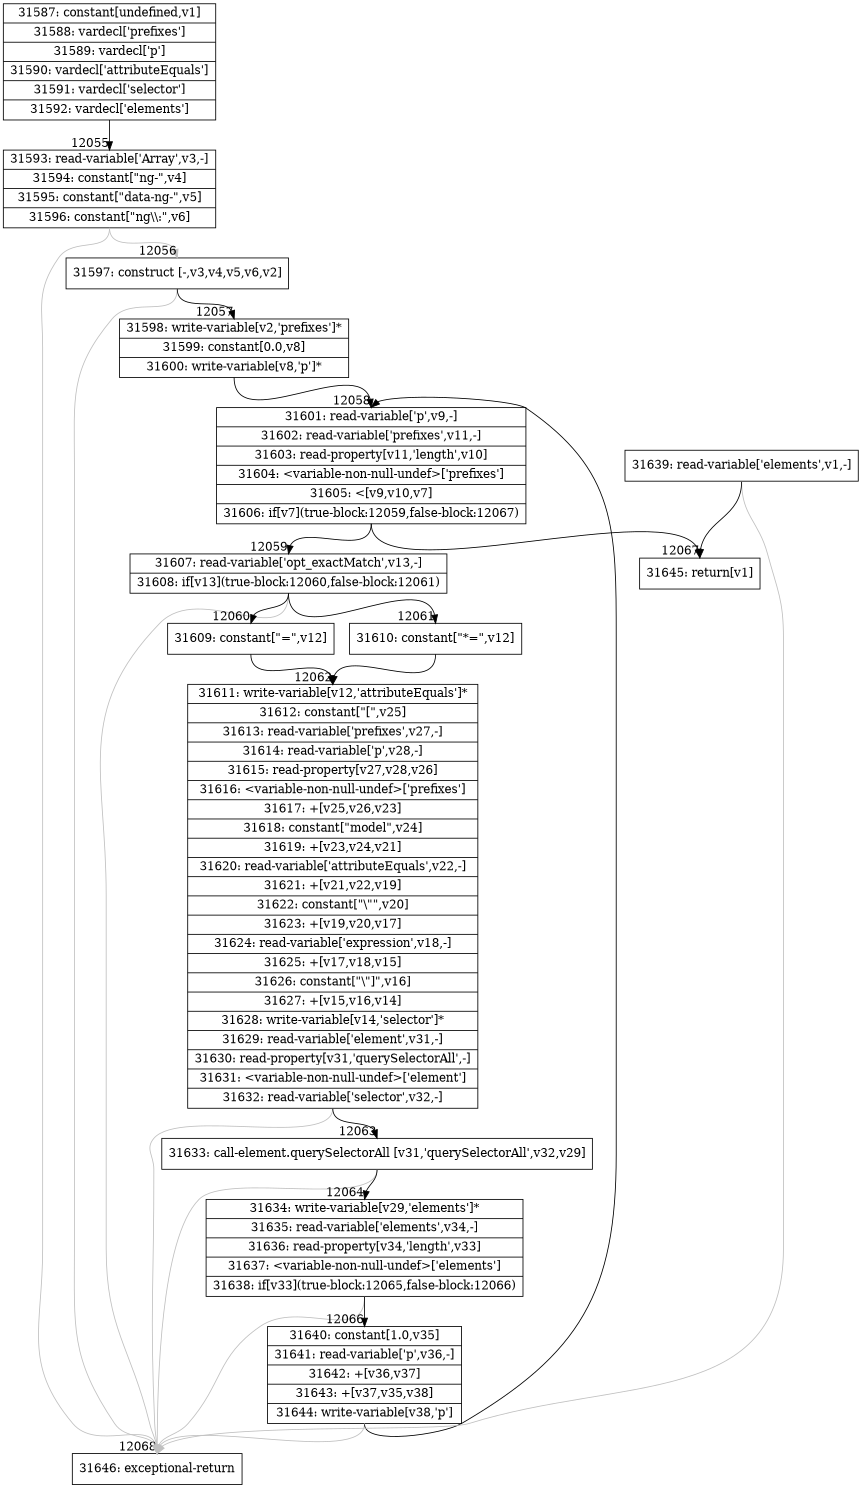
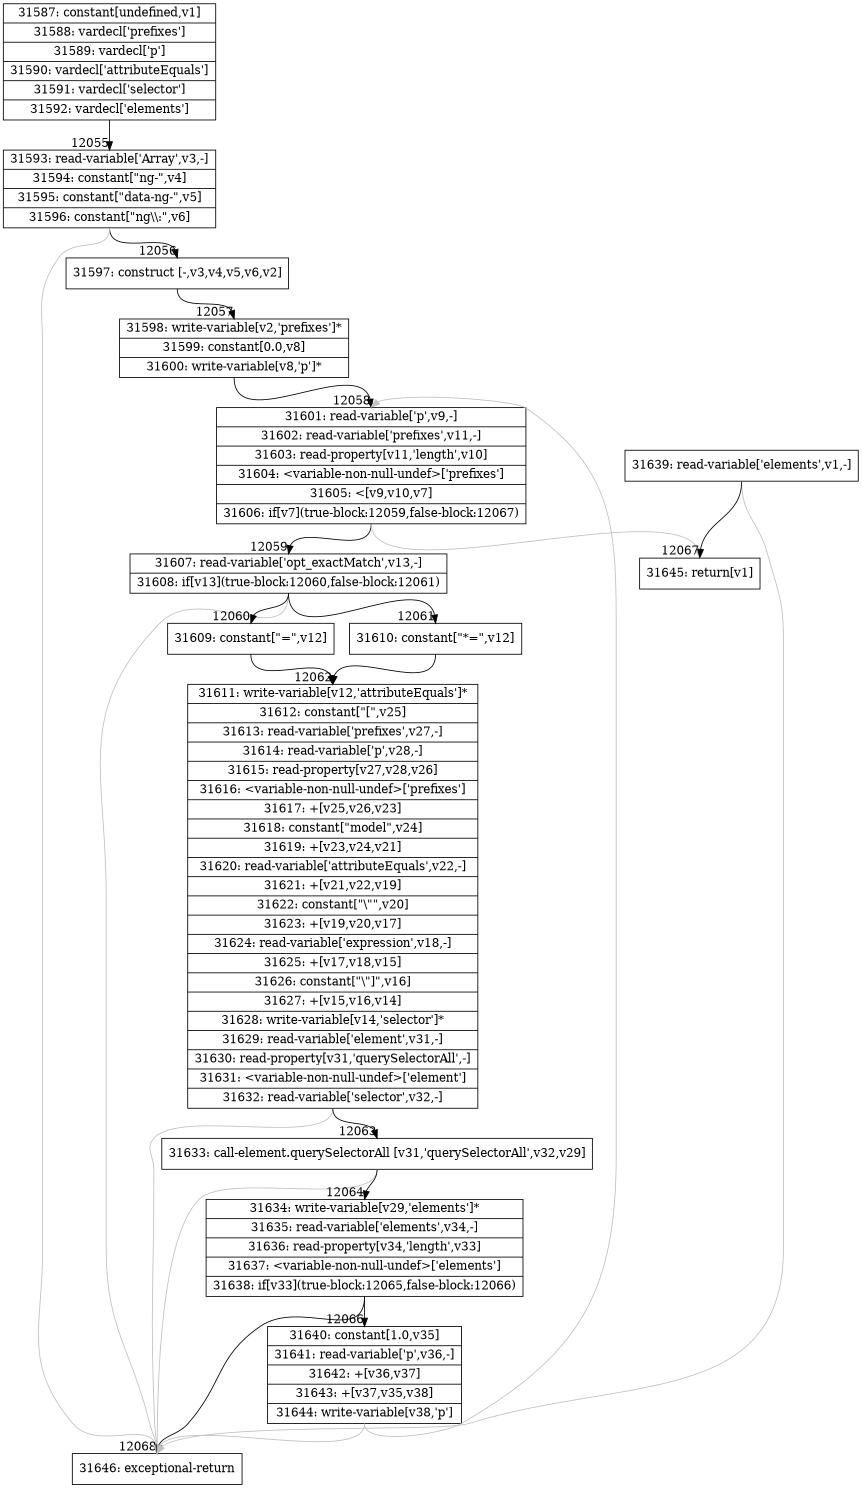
  digraph {
    rankdir=TD
    node [shape=record]
    edge [headport=n tailport=s]
    n1 [label="{31587: constant[undefined,v1]|31588: vardecl['prefixes']|31589: vardecl['p']|31590: vardecl['attributeEquals']|31591: vardecl['selector']|31592: vardecl['elements']}"]
    n2 [label="{31593: read-variable['Array',v3,-]|31594: constant[\"ng-\",v4]|31595: constant[\"data-ng-\",v5]|31596: constant[\"ng\\\\:\",v6]}"]
    n3 [label="{31597: construct [-,v3,v4,v5,v6,v2]}"]
    n4 [label="{31646: exceptional-return}"]
    n5 [label="{31598: write-variable[v2,'prefixes']*|31599: constant[0.0,v8]|31600: write-variable[v8,'p']*}"]
    n6 [label="{31601: read-variable['p',v9,-]|31602: read-variable['prefixes',v11,-]|31603: read-property[v11,'length',v10]|31604: \<variable-non-null-undef\>['prefixes']|31605: \<[v9,v10,v7]|31606: if[v7](true-block:12059,false-block:12067)}"]
    n7 [label="{31607: read-variable['opt_exactMatch',v13,-]|31608: if[v13](true-block:12060,false-block:12061)}"]
    n8 [label="{31645: return[v1]}"]
    n9 [label="{31609: constant[\"=\",v12]}"]
    n10 [label="{31610: constant[\"*=\",v12]}"]
    n11 [label="{31611: write-variable[v12,'attributeEquals']*|31612: constant[\"[\",v25]|31613: read-variable['prefixes',v27,-]|31614: read-variable['p',v28,-]|31615: read-property[v27,v28,v26]|31616: \<variable-non-null-undef\>['prefixes']|31617: +[v25,v26,v23]|31618: constant[\"model\",v24]|31619: +[v23,v24,v21]|31620: read-variable['attributeEquals',v22,-]|31621: +[v21,v22,v19]|31622: constant[\"\\\"\",v20]|31623: +[v19,v20,v17]|31624: read-variable['expression',v18,-]|31625: +[v17,v18,v15]|31626: constant[\"\\\"]\",v16]|31627: +[v15,v16,v14]|31628: write-variable[v14,'selector']*|31629: read-variable['element',v31,-]|31630: read-property[v31,'querySelectorAll',-]|31631: \<variable-non-null-undef\>['element']|31632: read-variable['selector',v32,-]}"]
    n12 [label="{31633: call-element.querySelectorAll [v31,'querySelectorAll',v32,v29]}"]
    n13 [label="{31634: write-variable[v29,'elements']*|31635: read-variable['elements',v34,-]|31636: read-property[v34,'length',v33]|31637: \<variable-non-null-undef\>['elements']|31638: if[v33](true-block:12065,false-block:12066)}"]
    n14 [label="{31640: constant[1.0,v35]|31641: read-variable['p',v36,-]|31642: +[v36,v37]|31643: +[v37,v35,v38]|31644: write-variable[v38,'p']}"]
    n15 [label="{31639: read-variable['elements',v1,-]}"]
    n1 -> n2 [headlabel="      12055"]
-   n2 -> n3 [headlabel="      12056" color=gray]
+   n2 -> n3 [headlabel="      12056"]
    n2 -> n4 [color=gray headlabel="      12068"]
-   n3 -> n4 [color=gray]
    n3 -> n5 [headlabel="      12057"]
    n5 -> n6 [headlabel="      12058"]
    n6 -> n7 [headlabel="      12059"]
-   n6 -> n8 [headlabel="      12067"]
+   n6 -> n8 [headlabel="      12067" color=gray]
    n7 -> n4 [color=gray]
    n7 -> n9 [headlabel="      12060"]
    n7 -> n10 [headlabel="      12061"]
    n9 -> n11 [headlabel="      12062"]
    n10 -> n11
    n11 -> n4 [color=gray]
    n11 -> n12 [headlabel="      12063"]
    n12 -> n4 [color=gray]
    n12 -> n13 [headlabel="      12064"]
-   n13 -> n4 [color=gray]
+   n13 -> n4 [color=black]
    n13 -> n14 [headlabel="      12066"]
    n14 -> n4 [color=gray]
-   n14 -> n6
+   n14 -> n6 [color=gray]
    n15 -> n4 [color=gray]
    n15 -> n8
  }
